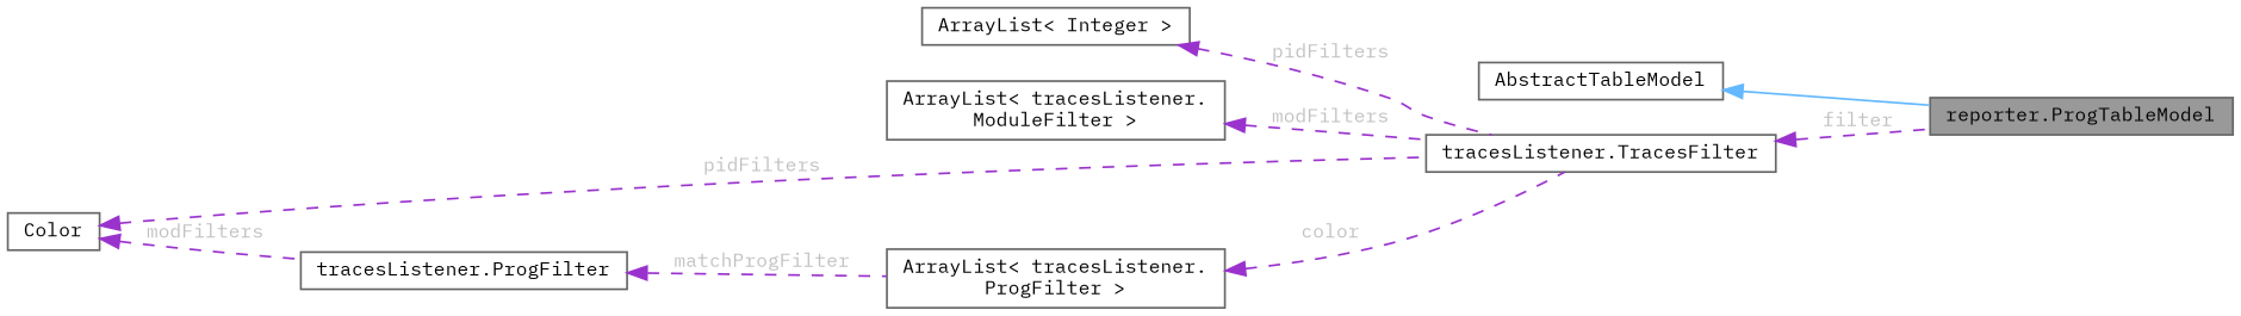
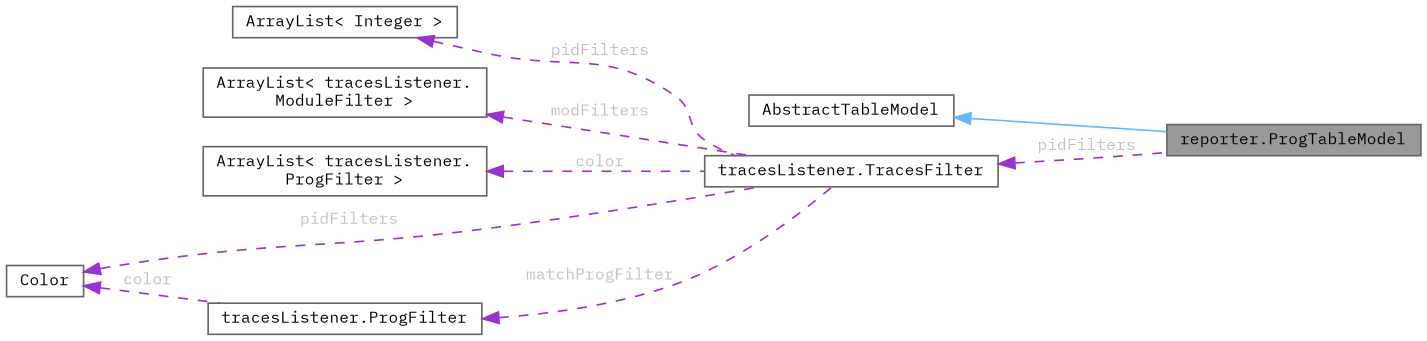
  digraph {
    fontname="IBM Plex Mono"
    rankdir=LR
    node [color=gray40 fillcolor=white fontname="IBM Plex Mono" fontsize=10 shape=box style=filled]
    edge [color=darkorchid3 dir=back fontname="IBM Plex Mono" fontsize=10 labelfontname=Helvetica labelfontsize=10 style=dashed fontcolor=grey]
    n1 [fillcolor=grey60 fontcolor=black height=0.2 label="reporter.ProgTableModel" width=0.4]
    n2 [height=0.2 label=AbstractTableModel width=0.4]
    n3 [height=0.2 label="tracesListener.TracesFilter" width=0.4]
    n4 [height=0.2 label="ArrayList\< Integer \>" width=0.4]
    n5 [height=0.2 label="ArrayList\< tracesListener.\lModuleFilter \>" width=0.4]
    n6 [height=0.2 label="ArrayList\< tracesListener.\lProgFilter \>" width=0.4]
    n7 [height=0.2 label=Color width=0.4]
    n8 [height=0.2 label="tracesListener.ProgFilter" width=0.4]
    n2 -> n1 [color=steelblue1 style=solid fontcolor=""]
-   n3 -> n1 [label=" filter"]
+   n3 -> n1 [label=" pidFilters"]
    n4 -> n3 [label=" pidFilters"]
    n5 -> n3 [label=" modFilters"]
    n6 -> n3 [label=" color"]
    n7 -> n3 [label=" pidFilters"]
-   n7 -> n8 [label=" modFilters"]
-   n8 -> n6 [label=" matchProgFilter"]
+   n7 -> n8 [label=" color"]
+   n8 -> n3 [label=" matchProgFilter"]
  }
